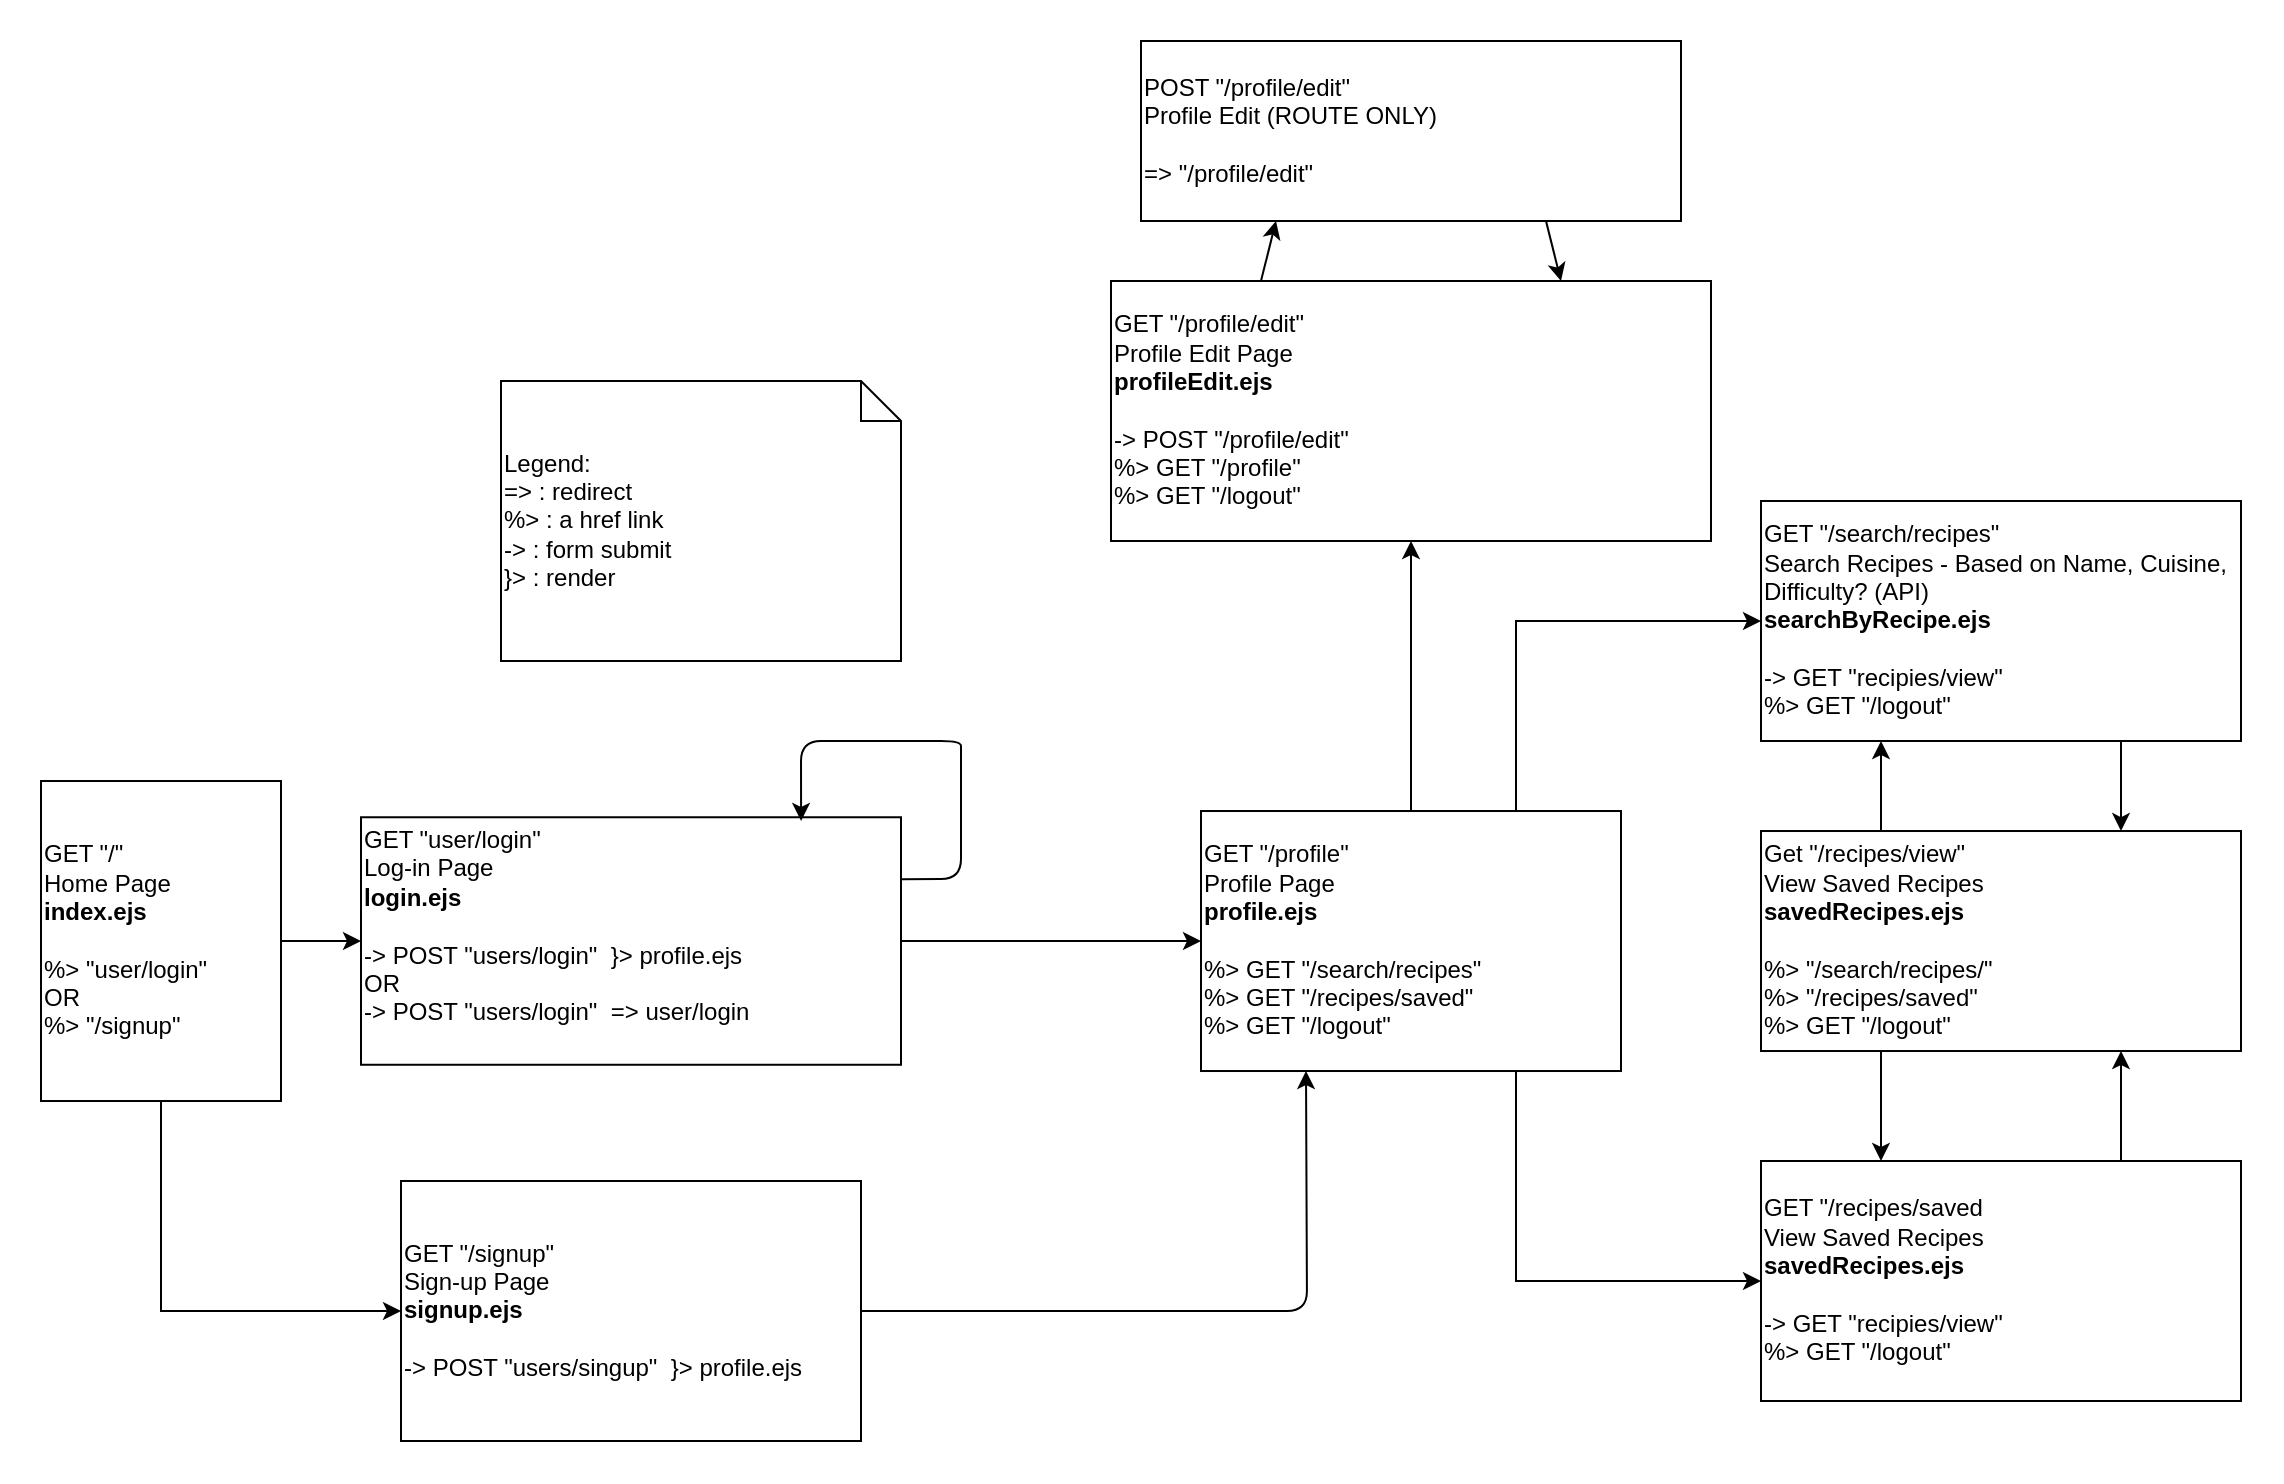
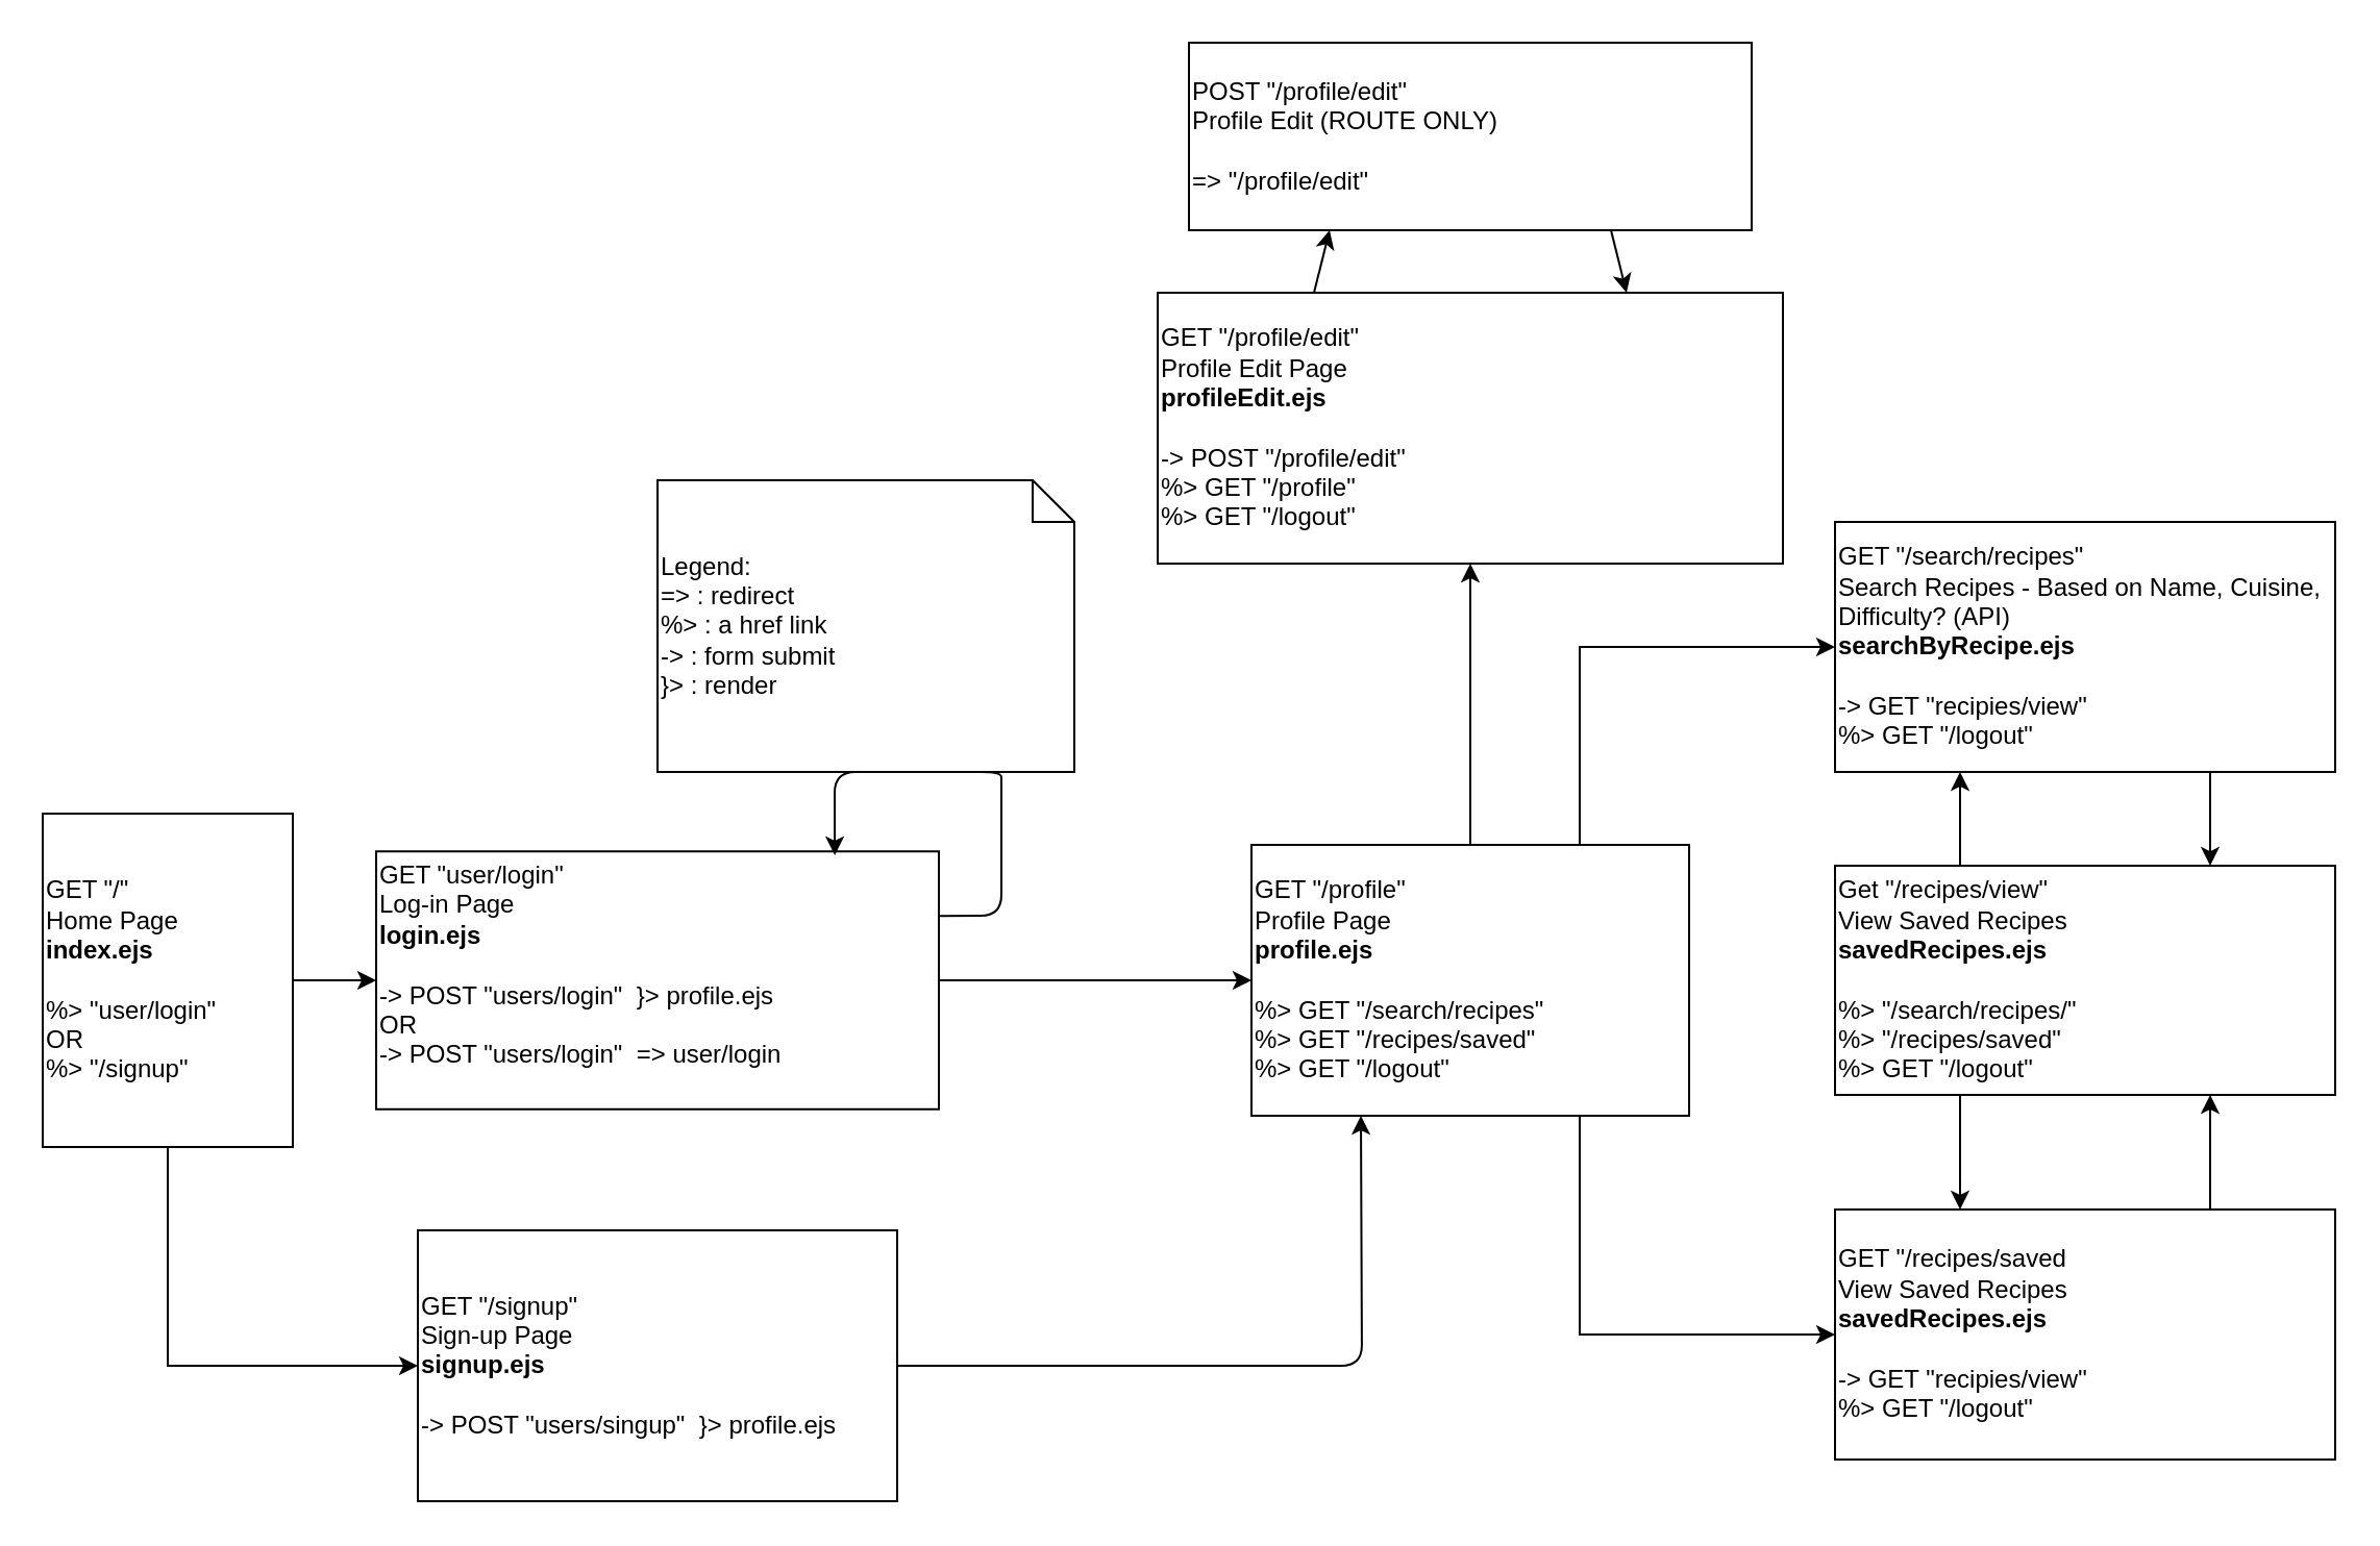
  <mxCell id="0" />
  <mxCell id="1" parent="0" />
  <mxCell id="2" style="edgeStyle=orthogonalEdgeStyle;rounded=0;orthogonalLoop=1;jettySize=auto;html=1;exitX=0.5;exitY=1;exitDx=0;exitDy=0;entryX=0;entryY=0.5;entryDx=0;entryDy=0;" parent="1" source="3" target="7" edge="1"><mxGeometry relative="1" as="geometry" /></mxCell>
  <mxCell id="3" value="&lt;div&gt;&lt;span&gt;GET &quot;/&quot;&lt;/span&gt;&lt;/div&gt;&lt;div&gt;&lt;span&gt;Home Page&lt;/span&gt;&lt;/div&gt;&lt;div style=&quot;font-weight: bold&quot;&gt;&lt;b&gt;index.ejs&lt;/b&gt;&lt;/div&gt;&lt;div style=&quot;font-weight: bold&quot;&gt;&lt;b&gt;&lt;br&gt;&lt;/b&gt;&lt;/div&gt;&lt;div&gt;%&amp;gt; &quot;user/login&quot;&lt;/div&gt;&lt;div&gt;OR&lt;/div&gt;&lt;div&gt;%&amp;gt; &quot;/signup&quot;&lt;/div&gt;" style="rounded=0;whiteSpace=wrap;html=1;align=left;" parent="1" vertex="1"><mxGeometry x="20" y="390.01" width="120" height="160" as="geometry" /></mxCell>
  <mxCell id="4" style="edgeStyle=none;html=1;exitX=1;exitY=0.5;exitDx=0;exitDy=0;entryX=0;entryY=0.5;entryDx=0;entryDy=0;" parent="1" source="5" target="11" edge="1"><mxGeometry relative="1" as="geometry" /></mxCell>
  <mxCell id="5" value="&lt;div&gt;&lt;span&gt;GET &quot;user/login&quot;&lt;/span&gt;&lt;/div&gt;&lt;div&gt;&lt;span&gt;Log-in Page&lt;/span&gt;&lt;/div&gt;&lt;b&gt;&lt;div&gt;&lt;b&gt;login.ejs&lt;/b&gt;&lt;/div&gt;&lt;div&gt;&lt;b&gt;&lt;br&gt;&lt;/b&gt;&lt;/div&gt;&lt;/b&gt;&lt;div&gt;-&amp;gt; POST &quot;users/login&quot;&amp;nbsp; }&amp;gt; profile.ejs&lt;br&gt;&lt;/div&gt;&lt;div&gt;OR&lt;/div&gt;&lt;div&gt;&lt;div&gt;-&amp;gt; POST &quot;users/login&quot;&amp;nbsp; =&amp;gt; user/login&lt;br&gt;&lt;/div&gt;&lt;/div&gt;&lt;div&gt;&lt;br&gt;&lt;/div&gt;" style="rounded=0;whiteSpace=wrap;html=1;align=left;" parent="1" vertex="1"><mxGeometry x="180" y="408.13" width="270" height="123.75" as="geometry" /></mxCell>
  <mxCell id="6" style="edgeStyle=none;html=1;exitX=1;exitY=0.5;exitDx=0;exitDy=0;entryX=0.25;entryY=1;entryDx=0;entryDy=0;" parent="1" source="7" target="11" edge="1"><mxGeometry relative="1" as="geometry"><Array as="points"><mxPoint x="653" y="655" /></Array></mxGeometry></mxCell>
  <mxCell id="7" value="&lt;div&gt;&lt;span&gt;GET &quot;/signup&quot;&lt;/span&gt;&lt;/div&gt;&lt;div&gt;&lt;span&gt;Sign-up Page&lt;/span&gt;&lt;/div&gt;&lt;div style=&quot;font-weight: bold&quot;&gt;&lt;b&gt;signup.ejs&lt;/b&gt;&lt;/div&gt;&lt;div style=&quot;font-weight: bold&quot;&gt;&lt;b&gt;&lt;br&gt;&lt;/b&gt;&lt;/div&gt;&lt;div&gt;-&amp;gt; POST &quot;users/singup&quot;&amp;nbsp; }&amp;gt; profile.ejs&lt;/div&gt;" style="rounded=0;whiteSpace=wrap;html=1;align=left;" parent="1" vertex="1"><mxGeometry x="200" y="590" width="230" height="130" as="geometry" /></mxCell>
  <mxCell id="8" style="edgeStyle=orthogonalEdgeStyle;rounded=0;orthogonalLoop=1;jettySize=auto;html=1;exitX=0.75;exitY=0;exitDx=0;exitDy=0;entryX=0;entryY=0.5;entryDx=0;entryDy=0;" parent="1" source="11" target="14" edge="1"><mxGeometry relative="1" as="geometry" /></mxCell>
  <mxCell id="9" style="edgeStyle=orthogonalEdgeStyle;rounded=0;orthogonalLoop=1;jettySize=auto;html=1;exitX=0.75;exitY=1;exitDx=0;exitDy=0;entryX=0;entryY=0.5;entryDx=0;entryDy=0;" parent="1" source="11" target="16" edge="1"><mxGeometry relative="1" as="geometry" /></mxCell>
  <mxCell id="10" style="edgeStyle=none;html=1;exitX=0.5;exitY=0;exitDx=0;exitDy=0;entryX=0.5;entryY=1;entryDx=0;entryDy=0;" parent="1" source="11" target="22" edge="1"><mxGeometry relative="1" as="geometry" /></mxCell>
  <mxCell id="11" value="GET &quot;/profile&quot;&lt;br&gt;Profile Page&lt;br&gt;&lt;b&gt;profile.ejs&lt;br&gt;&lt;/b&gt;&lt;br&gt;&lt;div&gt;&lt;span&gt;%&amp;gt; GET &quot;/search/recipes&quot;&lt;/span&gt;&lt;/div&gt;&lt;div&gt;&lt;span&gt;%&amp;gt; GET &quot;/recipes/saved&quot;&lt;/span&gt;&lt;/div&gt;&lt;div&gt;%&amp;gt; GET &quot;/logout&quot;&lt;span&gt;&lt;br&gt;&lt;/span&gt;&lt;/div&gt;" style="rounded=0;whiteSpace=wrap;html=1;align=left;" parent="1" vertex="1"><mxGeometry x="600" y="405.01" width="210" height="130" as="geometry" /></mxCell>
  <mxCell id="12" value="" style="endArrow=classic;html=1;rounded=0;entryX=0;entryY=0.5;entryDx=0;entryDy=0;exitX=1;exitY=0.5;exitDx=0;exitDy=0;" parent="1" source="3" target="5" edge="1"><mxGeometry width="50" height="50" relative="1" as="geometry"><mxPoint x="330" y="470" as="sourcePoint" /><mxPoint x="380" y="420" as="targetPoint" /></mxGeometry></mxCell>
  <mxCell id="13" style="edgeStyle=none;html=1;exitX=0.75;exitY=1;exitDx=0;exitDy=0;entryX=0.75;entryY=0;entryDx=0;entryDy=0;" parent="1" source="14" target="20" edge="1"><mxGeometry relative="1" as="geometry" /></mxCell>
  <mxCell id="14" value="GET &quot;/search/recipes&quot;&lt;br&gt;Search Recipes - Based on Name, Cuisine, Difficulty? (API)&lt;br&gt;&lt;b&gt;searchByRecipe.ejs&lt;br&gt;&lt;br&gt;&lt;div&gt;&lt;span style=&quot;font-weight: normal&quot;&gt;-&amp;gt; GET &quot;recipies/view&quot;&lt;/span&gt;&lt;/div&gt;&lt;div&gt;&lt;span style=&quot;font-weight: 400&quot;&gt;%&amp;gt; GET &quot;/logout&quot;&lt;/span&gt;&lt;span style=&quot;font-weight: normal&quot;&gt;&lt;br&gt;&lt;/span&gt;&lt;/div&gt;&lt;/b&gt;" style="rounded=0;whiteSpace=wrap;html=1;align=left;" parent="1" vertex="1"><mxGeometry x="880" y="250" width="240" height="120" as="geometry" /></mxCell>
  <mxCell id="15" style="edgeStyle=none;html=1;exitX=0.75;exitY=0;exitDx=0;exitDy=0;entryX=0.75;entryY=1;entryDx=0;entryDy=0;" parent="1" source="16" target="20" edge="1"><mxGeometry relative="1" as="geometry" /></mxCell>
  <mxCell id="16" value="&lt;div&gt;&lt;span&gt;GET &quot;/recipes/saved&lt;/span&gt;&lt;/div&gt;&lt;div&gt;&lt;span&gt;View Saved Recipes&lt;/span&gt;&lt;/div&gt;&lt;div style=&quot;font-weight: bold&quot;&gt;&lt;b&gt;savedRecipes.ejs&lt;/b&gt;&lt;/div&gt;&lt;div style=&quot;font-weight: bold&quot;&gt;&lt;b&gt;&lt;br&gt;&lt;/b&gt;&lt;/div&gt;&lt;div&gt;&lt;span&gt;-&amp;gt; GET &quot;recipies/view&quot;&lt;/span&gt;&lt;/div&gt;&lt;div&gt;%&amp;gt; GET &quot;/logout&quot;&lt;span&gt;&lt;br&gt;&lt;/span&gt;&lt;/div&gt;" style="rounded=0;whiteSpace=wrap;html=1;align=left;" parent="1" vertex="1"><mxGeometry x="880" y="580" width="240" height="120" as="geometry" /></mxCell>
- <mxCell id="17" value="Legend:&lt;br&gt;=&amp;gt; : redirect&lt;br&gt;%&amp;gt; : a href link&lt;br&gt;-&amp;gt; : form submit&lt;br&gt;}&amp;gt; : render" style="shape=note;size=20;whiteSpace=wrap;html=1;align=left;" parent="1" vertex="1"><mxGeometry x="250" y="190" width="200" height="140" as="geometry" /></mxCell>
+ <mxCell id="17" value="Legend:&lt;br&gt;=&amp;gt; : redirect&lt;br&gt;%&amp;gt; : a href link&lt;br&gt;-&amp;gt; : form submit&lt;br&gt;}&amp;gt; : render" style="shape=note;size=20;whiteSpace=wrap;html=1;align=left;" parent="1" vertex="1"><mxGeometry x="315" y="230" width="200" height="140" as="geometry" /></mxCell>
  <mxCell id="18" style="edgeStyle=none;html=1;exitX=0.25;exitY=0;exitDx=0;exitDy=0;entryX=0.25;entryY=1;entryDx=0;entryDy=0;" parent="1" source="20" target="14" edge="1"><mxGeometry relative="1" as="geometry" /></mxCell>
  <mxCell id="19" style="edgeStyle=none;html=1;exitX=0.25;exitY=1;exitDx=0;exitDy=0;entryX=0.25;entryY=0;entryDx=0;entryDy=0;" parent="1" source="20" target="16" edge="1"><mxGeometry relative="1" as="geometry" /></mxCell>
  <mxCell id="20" value="Get &quot;/recipes/view&quot;&lt;br&gt;View Saved Recipes&lt;br&gt;&lt;b&gt;savedRecipes.ejs&lt;br&gt;&lt;/b&gt;&lt;br&gt;&lt;div&gt;%&amp;gt; &quot;/search/recipes/&quot;&lt;/div&gt;&lt;div&gt;%&amp;gt; &quot;/recipes/saved&quot;&lt;/div&gt;&lt;div&gt;%&amp;gt; GET &quot;/logout&quot;&lt;br&gt;&lt;/div&gt;" style="rounded=0;whiteSpace=wrap;html=1;align=left;" parent="1" vertex="1"><mxGeometry x="880" y="415.01" width="240" height="110" as="geometry" /></mxCell>
  <mxCell id="21" style="edgeStyle=none;html=1;exitX=0.25;exitY=0;exitDx=0;exitDy=0;entryX=0.25;entryY=1;entryDx=0;entryDy=0;" parent="1" source="22" target="24" edge="1"><mxGeometry relative="1" as="geometry" /></mxCell>
  <mxCell id="22" value="GET &quot;/profile/edit&quot;&lt;br&gt;Profile Edit Page&lt;br&gt;&lt;b&gt;profileEdit.ejs&lt;br&gt;&lt;/b&gt;&lt;br&gt;&lt;div&gt;&lt;span&gt;-&amp;gt; POST &quot;/profile/edit&quot;&lt;/span&gt;&lt;/div&gt;&lt;div&gt;&lt;span&gt;%&amp;gt; GET &quot;/profile&quot;&lt;/span&gt;&lt;/div&gt;&lt;div&gt;&lt;span&gt;%&amp;gt; GET &quot;/logout&quot;&lt;/span&gt;&lt;/div&gt;" style="rounded=0;whiteSpace=wrap;html=1;gradientColor=none;align=left;" parent="1" vertex="1"><mxGeometry x="555" y="140" width="300" height="130" as="geometry" /></mxCell>
  <mxCell id="23" style="edgeStyle=none;html=1;exitX=0.75;exitY=1;exitDx=0;exitDy=0;entryX=0.75;entryY=0;entryDx=0;entryDy=0;" parent="1" source="24" target="22" edge="1"><mxGeometry relative="1" as="geometry" /></mxCell>
  <mxCell id="24" value="POST &quot;/profile/edit&quot;&lt;br&gt;Profile Edit (ROUTE ONLY)&lt;br&gt;&lt;br&gt;&lt;div&gt;&lt;span&gt;=&amp;gt; &quot;/profile/edit&quot;&lt;/span&gt;&lt;/div&gt;" style="rounded=0;whiteSpace=wrap;html=1;gradientColor=none;align=left;" parent="1" vertex="1"><mxGeometry x="570" y="20" width="270" height="90" as="geometry" /></mxCell>
  <mxCell id="25" value="" style="endArrow=classic;html=1;exitX=1;exitY=0.25;exitDx=0;exitDy=0;entryX=0.815;entryY=0.015;entryDx=0;entryDy=0;entryPerimeter=0;" parent="1" source="5" target="5" edge="1"><mxGeometry width="50" height="50" relative="1" as="geometry"><mxPoint x="460" y="440.01" as="sourcePoint" /><mxPoint x="510" y="390.01" as="targetPoint" /><Array as="points"><mxPoint x="480" y="439" /><mxPoint x="480" y="380" /><mxPoint x="480" y="370" /><mxPoint x="400" y="370" /></Array></mxGeometry></mxCell>
